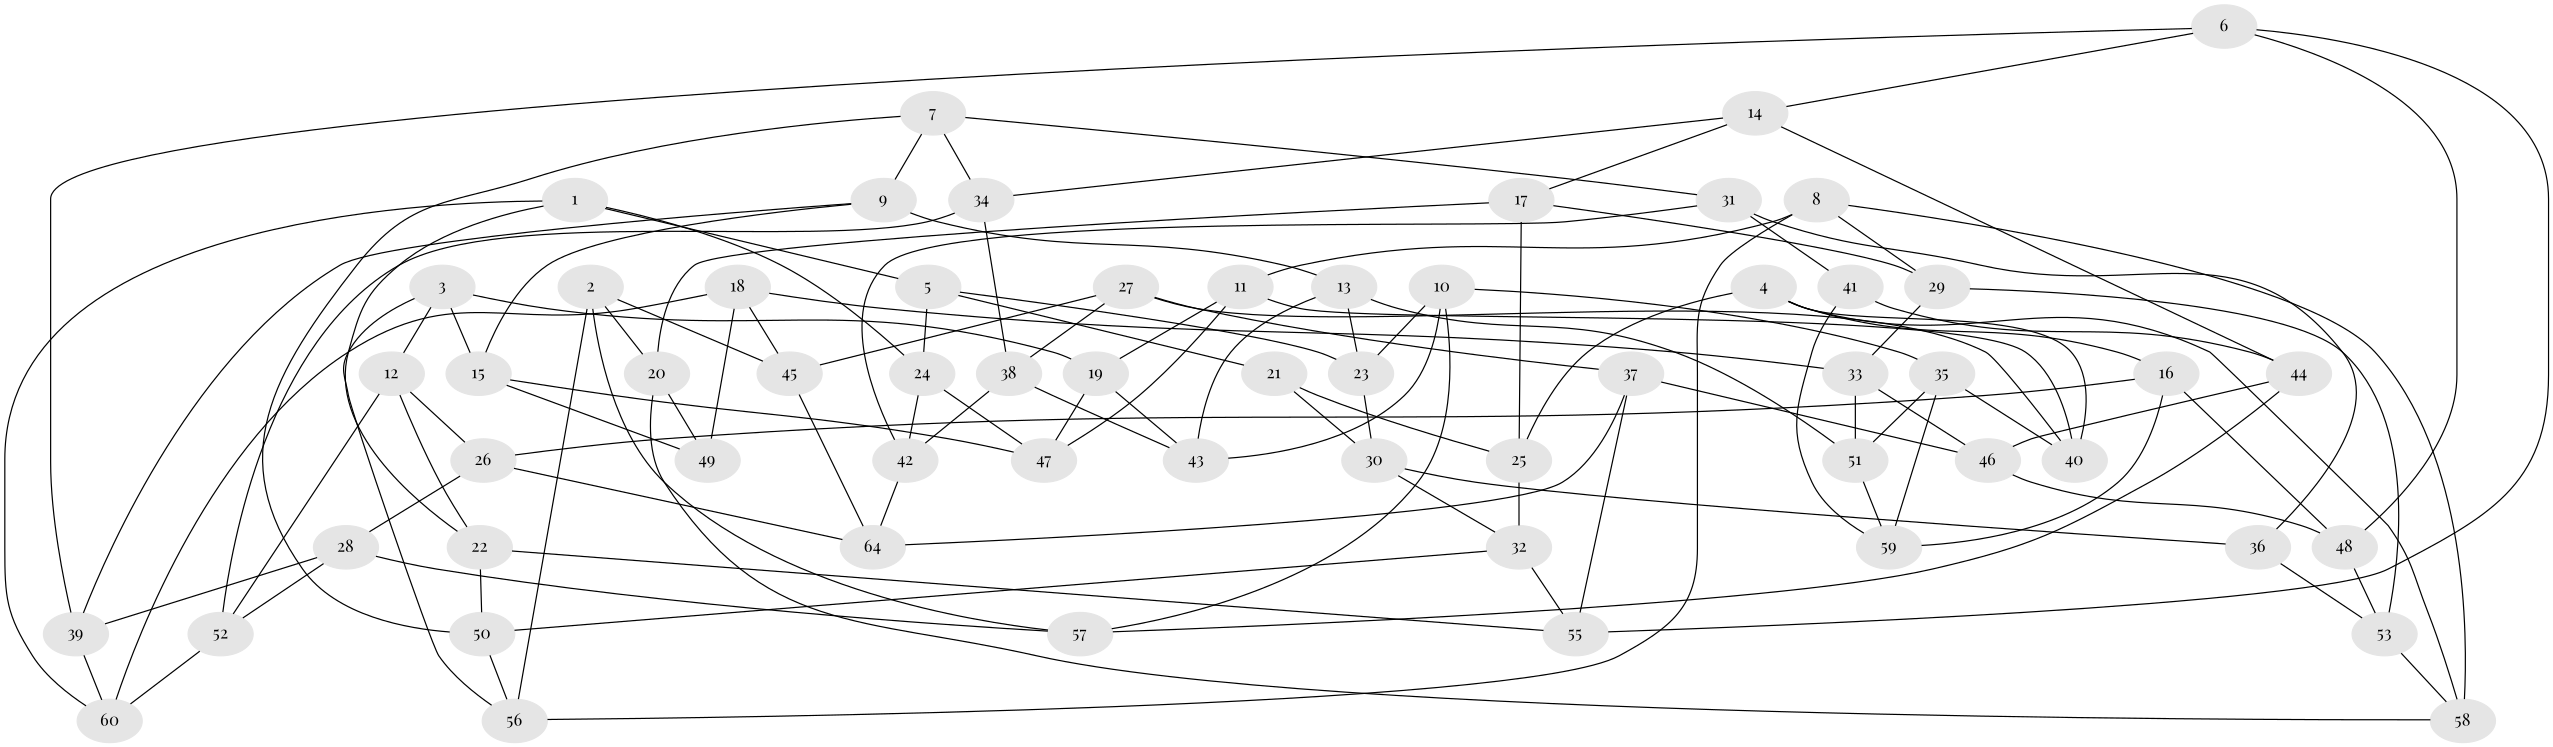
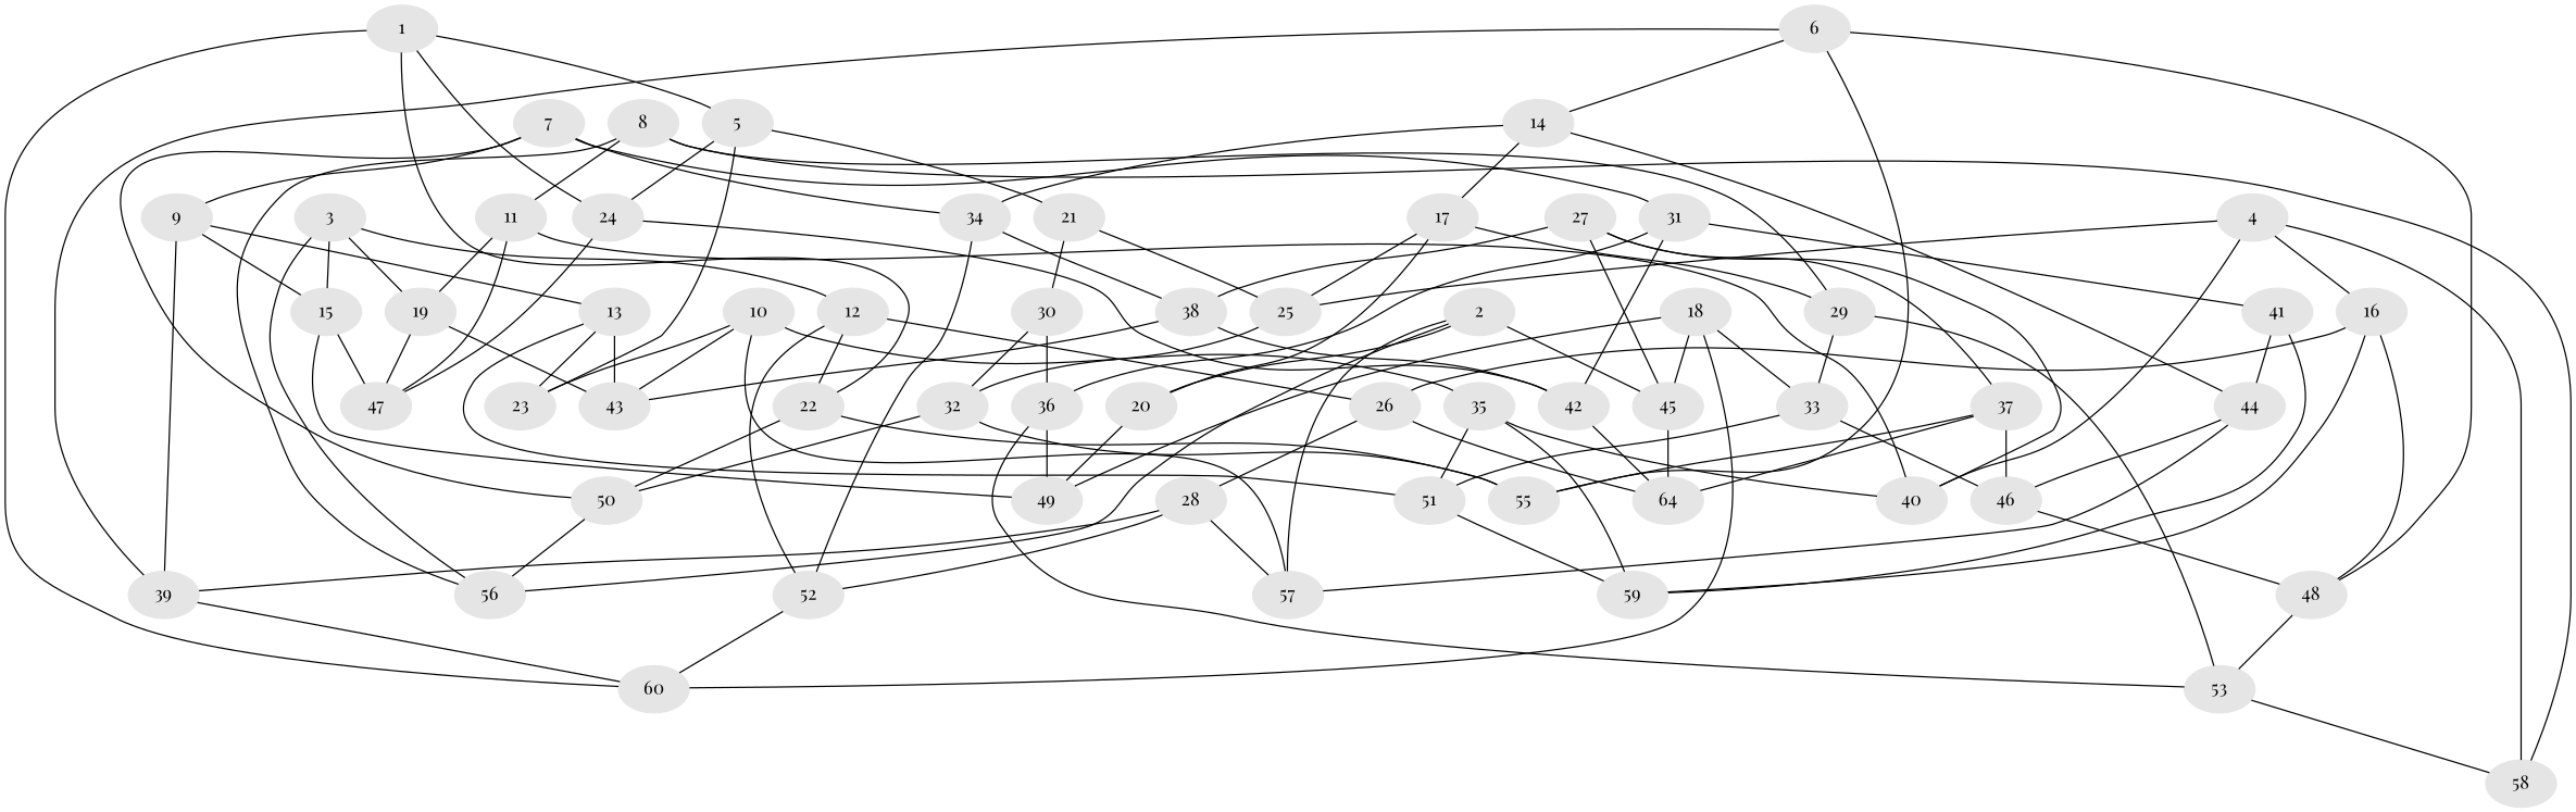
  graph {
    fontname="Playfair Display"
    node [color=gray90 fontname="Playfair Display" style=filled]
    edge [fontname="Playfair Display"]
    1
    5
    22
    24
    60
    21
    23
    55
    50
    47
    42
    2
    20
    45
    56
    57
    58
    49
    n19 [label=64]
    3
    12
    15
    19
    26
    52
    43
    4
    16
    25
    40
    48
    59
    32
    30
    6
    14
    39
    34
    17
    44
    53
    7
    9
    31
    13
    41
    36
    38
    8
    11
    29
    33
    51
    10
    35
    28
    46
    18
    27
    37
    1 -- 5
    1 -- 22
    1 -- 24
    1 -- 60
    5 -- 24
    5 -- 21
    5 -- 23
    22 -- 55
    22 -- 50
    24 -- 47
    24 -- 42
    21 -- 25
    21 -- 30
-   23 -- 30
    50 -- 56
    42 -- n19
    2 -- 20
    2 -- 45
    2 -- 56
    2 -- 57
-   20 -- 58
    20 -- 49
    45 -- n19
    3 -- 56
    3 -- 12
    3 -- 15
    3 -- 19
    12 -- 22
    12 -- 26
    12 -- 52
    15 -- 47
    15 -- 49
    19 -- 47
    19 -- 43
    26 -- n19
    26 -- 28
    52 -- 60
    4 -- 58
    4 -- 16
    4 -- 25
    4 -- 40
    16 -- 26
    16 -- 48
    16 -- 59
    25 -- 32
    48 -- 53
    32 -- 55
    32 -- 50
    30 -- 32
    30 -- 36
    6 -- 55
    6 -- 48
    6 -- 14
    6 -- 39
    14 -- 34
    14 -- 17
    14 -- 44
    39 -- 60
    34 -- 52
    34 -- 38
    17 -- 20
    17 -- 25
    17 -- 29
    44 -- 57
    44 -- 46
    53 -- 58
    7 -- 50
    7 -- 34
    7 -- 9
    7 -- 31
    9 -- 15
    9 -- 39
    9 -- 13
    31 -- 42
    31 -- 41
    31 -- 36
    13 -- 23
    13 -- 43
    13 -- 51
    41 -- 59
    41 -- 44
+   36 -- 49
    36 -- 53
    38 -- 42
    38 -- 43
    8 -- 56
    8 -- 58
    8 -- 11
    8 -- 29
    11 -- 47
    11 -- 19
    11 -- 40
    29 -- 53
    29 -- 33
    33 -- 51
    33 -- 46
    51 -- 59
    10 -- 23
    10 -- 57
    10 -- 43
    10 -- 35
    35 -- 40
    35 -- 59
    35 -- 51
    28 -- 57
    28 -- 52
    28 -- 39
    46 -- 48
    18 -- 60
    18 -- 45
    18 -- 49
    18 -- 33
    27 -- 45
    27 -- 40
    27 -- 38
    27 -- 37
    37 -- 55
    37 -- n19
    37 -- 46
  }
